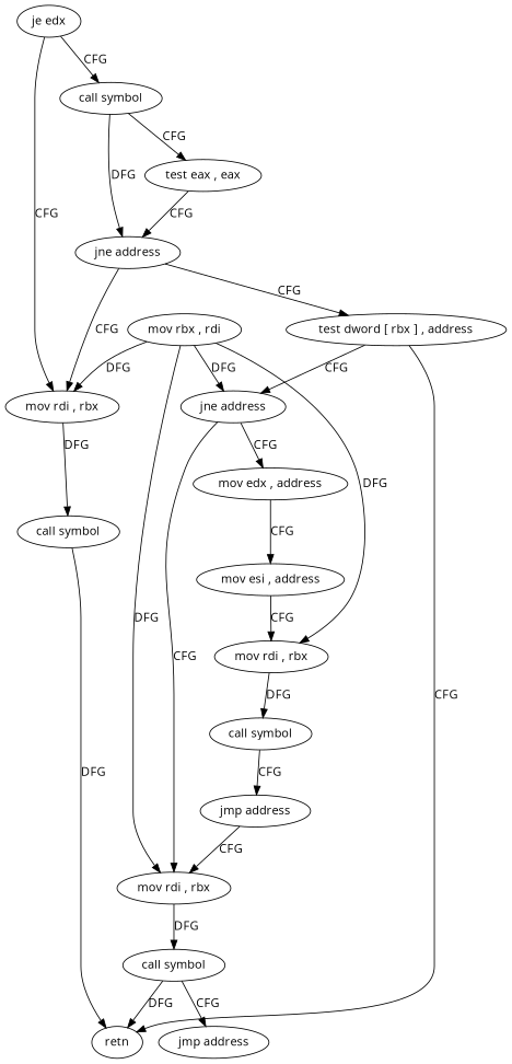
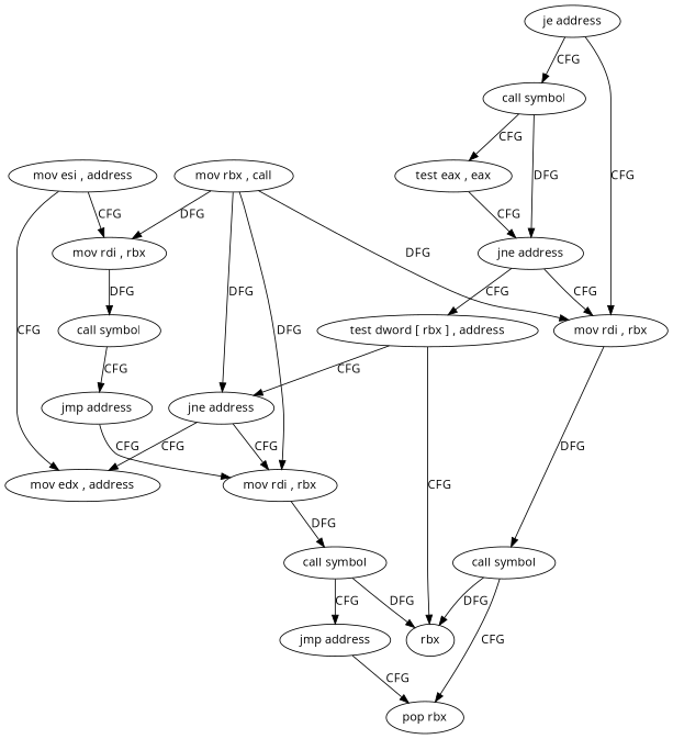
  digraph {
    fontname="Open Sans"
    node [fontname="Open Sans"]
    edge [fontname="Open Sans"]
-   n1 [label="mov rbx , rdi"]
+   n1 [label="mov rbx , call"]
    n2 [label="mov rdi , rbx"]
    n3 [label="jne address"]
    n4 [label="mov rdi , rbx"]
    n5 [label="mov rdi , rbx"]
    n6 [label="call symbol"]
    n7 [label="mov edx , address"]
    n8 [label="call symbol"]
    n9 [label="call symbol"]
-   n10 [label="je edx"]
+   n10 [label="je address"]
    n11 [label="call symbol"]
    n12 [label="test eax , eax"]
    n13 [label="jne address"]
-   n15 [label=retn]
+   n14 [label="pop rbx"]
+   n15 [label=rbx]
    n16 [label="test dword [ rbx ] , address"]
    n17 [label="mov esi , address"]
    n18 [label="jmp address"]
    n19 [label="jmp address"]
    n1 -> n2 [label=DFG]
    n1 -> n3 [label=DFG]
    n1 -> n4 [label=DFG]
    n1 -> n5 [label=DFG]
    n2 -> n6 [label=DFG]
    n3 -> n4 [label=CFG]
    n3 -> n7 [label=CFG]
    n4 -> n8 [label=DFG]
    n5 -> n9 [label=DFG]
+   n6 -> n14 [label=CFG]
    n6 -> n15 [label=DFG]
-   n7 -> n17 [label=CFG]
+   n17 -> n7 [label=CFG]
    n8 -> n15 [label=DFG]
    n8 -> n18 [label=CFG]
    n9 -> n19 [label=CFG]
    n10 -> n2 [label=CFG]
    n10 -> n11 [label=CFG]
    n11 -> n12 [label=CFG]
    n11 -> n13 [label=DFG]
    n12 -> n13 [label=CFG]
    n13 -> n2 [label=CFG]
    n13 -> n16 [label=CFG]
    n16 -> n3 [label=CFG]
    n16 -> n15 [label=CFG]
    n17 -> n5 [label=CFG]
+   n18 -> n14 [label=CFG]
    n19 -> n4 [label=CFG]
  }
